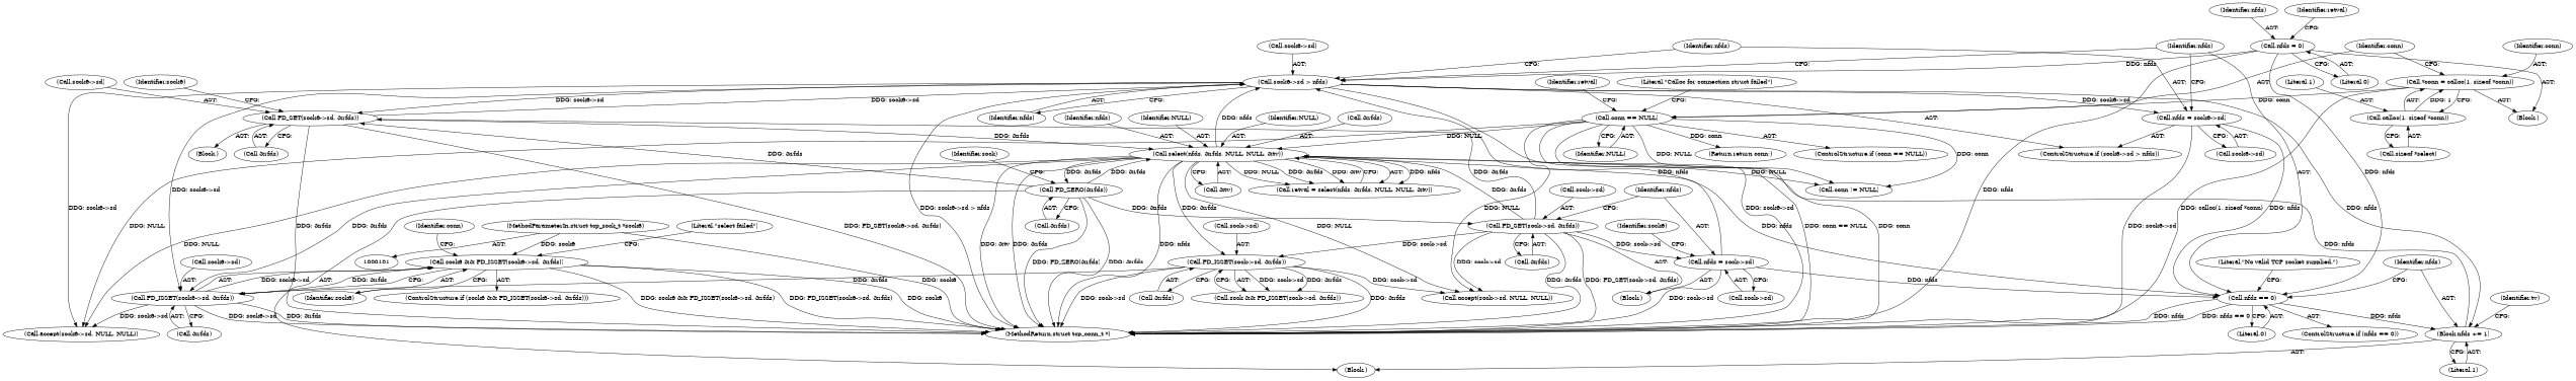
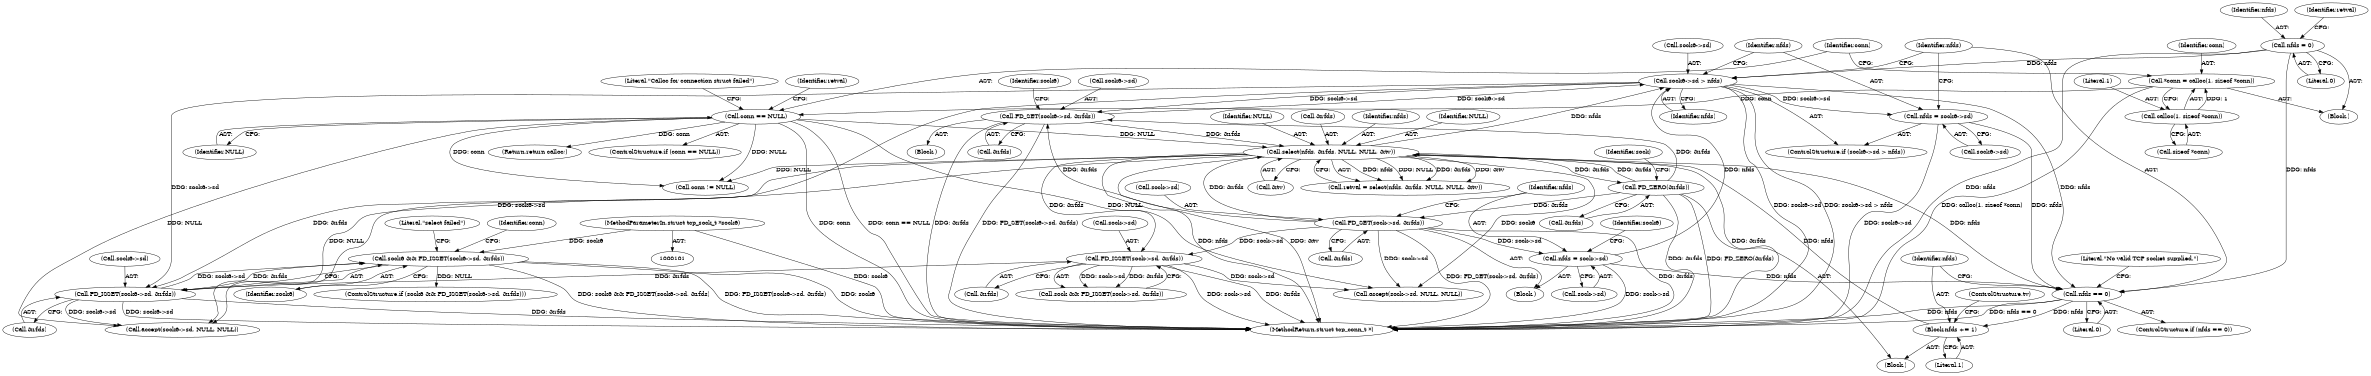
  digraph {
    n1 [label="(Call,sock6 && FD_ISSET(sock6->sd, &rfds))"]
    n2 [label="(Call,FD_ISSET(sock6->sd, &rfds))"]
    n3 [label="(MethodReturn,struct tcp_conn_t *)"]
    n4 [label="(Identifier,sock6)"]
    n5 [label="(ControlStructure,if (sock6 && FD_ISSET(sock6->sd, &rfds)))"]
    n6 [label="(Call,accept(sock6->sd, NULL, NULL))"]
    n7 [label="(Call,&rfds)"]
    n8 [label="(MethodParameterIn,struct tcp_sock_t *sock6)"]
    1000101
    n10 [label="(Call,sock6->sd > nfds)"]
    n11 [label="(Call,FD_SET(sock6->sd, &rfds))"]
    n12 [label="(Call,nfds == 0)"]
    n13 [label="(Call,nfds = sock6->sd)"]
    n14 [label="(ControlStructure,if (sock6->sd > nfds))"]
    n15 [label="(Identifier,nfds)"]
    n16 [label="(Call,select(nfds, &rfds, NULL, NULL, &tv))"]
    n17 [label="(Block,)"]
    n18 [label="(Call,&rfds)"]
    n19 [label="(Block,nfds += 1)"]
    n20 [label="(ControlStructure,if (nfds == 0))"]
    n21 [label="(Literal,0)"]
    n22 [label="(Call,sock6->sd)"]
    n23 [label="(Call,FD_ISSET(sock->sd, &rfds))"]
    n24 [label="(Call,accept(sock->sd, NULL, NULL))"]
    n25 [label="(Call,FD_ZERO(&rfds))"]
    n26 [label="(Call,&tv)"]
    n27 [label="(Call,conn != NULL)"]
    n28 [label="(Call,retval = select(nfds, &rfds, NULL, NULL, &tv))"]
    n29 [label="(Call,FD_SET(sock->sd, &rfds))"]
    n30 [label="(Call,nfds = sock->sd)"]
    n31 [label="(Block,)"]
    n32 [label="(Call,&rfds)"]
    n33 [label="(Call,sock->sd)"]
    n34 [label="(Call,&rfds)"]
    n35 [label="(Call,sock && FD_ISSET(sock->sd, &rfds))"]
    n36 [label="(Block,)"]
    n37 [label="(Call,&rfds)"]
    n38 [label="(Literal,1)"]
    n39 [label="(Call,nfds = 0)"]
    n40 [label="(Block,)"]
    n41 [label="(Literal,0)"]
    n42 [label="(Call,conn == NULL)"]
-   n43 [label="(Return,return conn;)"]
+   n43 [label="(Return,return calloc;)"]
    n44 [label="(ControlStructure,if (conn == NULL))"]
    n45 [label="(Identifier,NULL)"]
    n46 [label="(Call,*conn = calloc(1, sizeof *conn))"]
    n47 [label="(Call,calloc(1, sizeof *conn))"]
-   n48 [label="(Call,sizeof *select)"]
+   n48 [label="(Call,sizeof *conn)"]
    n49 [label="(Identifier,nfds)"]
    n50 [label="(Call,sock6->sd)"]
    n51 [label="(Identifier,sock6)"]
    n52 [label="(Literal,\"Calloc for connection struct failed\")"]
    n53 [label="(Identifier,sock)"]
    n54 [label="(Identifier,NULL)"]
    n55 [label="(Identifier,conn)"]
-   n56 [label="(Identifier,tv)"]
+   n56 [label="(ControlStructure,tv)"]
    n57 [label="(Literal,\"select failed\")"]
    n58 [label="(Identifier,nfds)"]
    n59 [label="(Call,sock6->sd)"]
    n60 [label="(Identifier,nfds)"]
    n61 [label="(Call,sock6->sd)"]
    n62 [label="(Identifier,sock6)"]
    n63 [label="(Call,&rfds)"]
    n64 [label="(Identifier,retval)"]
    n65 [label="(Identifier,conn)"]
    n66 [label="(Identifier,nfds)"]
    n67 [label="(Identifier,nfds)"]
    n68 [label="(Identifier,NULL)"]
    n69 [label="(Identifier,retval)"]
    n70 [label="(Identifier,conn)"]
    n71 [label="(Call,sock->sd)"]
    n72 [label="(Call,sock->sd)"]
    n73 [label="(Literal,1)"]
    n74 [label="(Identifier,nfds)"]
    n75 [label="(Literal,\"No valid TCP socket supplied.\")"]
    n1 -> n2 [label="CFG: "]
    n1 -> n3 [label="DDG: sock6 && FD_ISSET(sock6->sd, &rfds)"]
    n1 -> n3 [label="DDG: FD_ISSET(sock6->sd, &rfds)"]
    n1 -> n3 [label="DDG: sock6"]
    n1 -> n4 [label="CFG: "]
-   n1 -> n5 [label="AST: "]
+   n1 -> n5 [label="DDG: NULL"]
    n2 -> n1 [label="AST: "]
    n2 -> n1 [label="DDG: sock6->sd"]
    n2 -> n1 [label="DDG: &rfds"]
    n2 -> n3 [label="DDG: sock6->sd"]
    n2 -> n3 [label="DDG: &rfds"]
    n2 -> n6 [label="DDG: sock6->sd"]
    n2 -> n7 [label="CFG: "]
    n4 -> n1 [label="AST: "]
    n7 -> n2 [label="AST: "]
    n8 -> n1 [label="DDG: sock6"]
    n8 -> n3 [label="DDG: sock6"]
    n8 -> 1000101 [label="AST: "]
    n10 -> n2 [label="DDG: sock6->sd"]
    n10 -> n3 [label="DDG: sock6->sd"]
    n10 -> n3 [label="DDG: sock6->sd > nfds"]
    n10 -> n6 [label="DDG: sock6->sd"]
    n10 -> n11 [label="DDG: sock6->sd"]
-   n10 -> n19 [label="DDG: nfds"]
+   n10 -> n12 [label="DDG: nfds"]
    n10 -> n13 [label="DDG: sock6->sd"]
    n10 -> n14 [label="AST: "]
    n10 -> n15 [label="CFG: "]
    n11 -> n3 [label="DDG: &rfds"]
    n11 -> n3 [label="DDG: FD_SET(sock6->sd, &rfds)"]
    n11 -> n10 [label="DDG: sock6->sd"]
    n11 -> n16 [label="DDG: &rfds"]
    n11 -> n17 [label="AST: "]
    n11 -> n18 [label="CFG: "]
    n12 -> n3 [label="DDG: nfds == 0"]
    n12 -> n3 [label="DDG: nfds"]
    n12 -> n19 [label="DDG: nfds"]
    n12 -> n20 [label="AST: "]
    n12 -> n21 [label="CFG: "]
    n13 -> n3 [label="DDG: sock6->sd"]
    n13 -> n12 [label="DDG: nfds"]
    n13 -> n14 [label="AST: "]
    n13 -> n22 [label="CFG: "]
    n15 -> n10 [label="AST: "]
    n16 -> n2 [label="DDG: &rfds"]
    n16 -> n3 [label="DDG: nfds"]
    n16 -> n3 [label="DDG: &tv"]
    n16 -> n3 [label="DDG: &rfds"]
    n16 -> n6 [label="DDG: NULL"]
    n16 -> n10 [label="DDG: nfds"]
    n16 -> n12 [label="DDG: nfds"]
    n16 -> n23 [label="DDG: &rfds"]
-   n16 -> n24 [label="DDG: NULL"]
+   n16 -> n24 [label="DDG: sock6"]
    n16 -> n25 [label="DDG: &rfds"]
    n16 -> n26 [label="CFG: "]
    n16 -> n27 [label="DDG: NULL"]
    n16 -> n28 [label="AST: "]
    n16 -> n28 [label="DDG: nfds"]
    n16 -> n28 [label="DDG: NULL"]
    n16 -> n28 [label="DDG: &rfds"]
    n16 -> n28 [label="DDG: &tv"]
    n18 -> n11 [label="AST: "]
    n19 -> n16 [label="DDG: nfds"]
    n19 -> n36 [label="AST: "]
    n19 -> n38 [label="CFG: "]
    n21 -> n12 [label="AST: "]
    n22 -> n13 [label="AST: "]
    n23 -> n2 [label="DDG: &rfds"]
    n23 -> n3 [label="DDG: sock->sd"]
    n23 -> n3 [label="DDG: &rfds"]
    n23 -> n24 [label="DDG: sock->sd"]
    n23 -> n34 [label="CFG: "]
    n23 -> n35 [label="AST: "]
    n23 -> n35 [label="DDG: sock->sd"]
    n23 -> n35 [label="DDG: &rfds"]
    n25 -> n3 [label="DDG: FD_ZERO(&rfds)"]
    n25 -> n3 [label="DDG: &rfds"]
    n25 -> n11 [label="DDG: &rfds"]
    n25 -> n16 [label="DDG: &rfds"]
    n25 -> n29 [label="DDG: &rfds"]
    n25 -> n36 [label="AST: "]
    n25 -> n37 [label="CFG: "]
    n26 -> n16 [label="AST: "]
    n28 -> n16 [label="CFG: "]
    n29 -> n3 [label="DDG: FD_SET(sock->sd, &rfds)"]
    n29 -> n3 [label="DDG: &rfds"]
    n29 -> n11 [label="DDG: &rfds"]
    n29 -> n16 [label="DDG: &rfds"]
    n29 -> n23 [label="DDG: sock->sd"]
    n29 -> n24 [label="DDG: sock->sd"]
    n29 -> n30 [label="DDG: sock->sd"]
    n29 -> n31 [label="AST: "]
    n29 -> n32 [label="CFG: "]
    n30 -> n3 [label="DDG: sock->sd"]
    n30 -> n10 [label="DDG: nfds"]
    n30 -> n12 [label="DDG: nfds"]
    n30 -> n31 [label="AST: "]
    n30 -> n33 [label="CFG: "]
    n32 -> n29 [label="AST: "]
    n33 -> n30 [label="AST: "]
    n34 -> n23 [label="AST: "]
    n35 -> n23 [label="CFG: "]
    n37 -> n25 [label="AST: "]
    n38 -> n19 [label="AST: "]
    n39 -> n3 [label="DDG: nfds"]
    n39 -> n10 [label="DDG: nfds"]
    n39 -> n12 [label="DDG: nfds"]
    n39 -> n40 [label="AST: "]
    n39 -> n41 [label="CFG: "]
    n41 -> n39 [label="AST: "]
    n42 -> n3 [label="DDG: conn == NULL"]
    n42 -> n3 [label="DDG: conn"]
    n42 -> n6 [label="DDG: NULL"]
    n42 -> n16 [label="DDG: NULL"]
    n42 -> n24 [label="DDG: NULL"]
    n42 -> n27 [label="DDG: conn"]
    n42 -> n27 [label="DDG: NULL"]
    n42 -> n43 [label="DDG: conn"]
    n42 -> n44 [label="AST: "]
    n42 -> n45 [label="CFG: "]
    n45 -> n42 [label="AST: "]
    n46 -> n3 [label="DDG: calloc(1, sizeof *conn)"]
    n46 -> n40 [label="AST: "]
    n46 -> n42 [label="DDG: conn"]
    n46 -> n47 [label="CFG: "]
    n47 -> n46 [label="AST: "]
    n47 -> n46 [label="DDG: 1"]
    n47 -> n48 [label="CFG: "]
    n48 -> n47 [label="AST: "]
    n49 -> n10 [label="CFG: "]
    n49 -> n12 [label="AST: "]
    n49 -> n13 [label="CFG: "]
    n50 -> n11 [label="AST: "]
    n51 -> n30 [label="CFG: "]
    n52 -> n42 [label="CFG: "]
    n53 -> n25 [label="CFG: "]
    n54 -> n16 [label="AST: "]
    n55 -> n42 [label="AST: "]
    n55 -> n46 [label="CFG: "]
    n56 -> n19 [label="CFG: "]
    n57 -> n1 [label="CFG: "]
    n58 -> n39 [label="AST: "]
    n59 -> n10 [label="AST: "]
    n60 -> n10 [label="CFG: "]
    n60 -> n13 [label="AST: "]
    n61 -> n2 [label="AST: "]
    n62 -> n11 [label="CFG: "]
    n63 -> n16 [label="AST: "]
    n64 -> n39 [label="CFG: "]
    n65 -> n46 [label="AST: "]
    n66 -> n16 [label="AST: "]
    n67 -> n29 [label="CFG: "]
    n67 -> n30 [label="AST: "]
    n68 -> n16 [label="AST: "]
    n69 -> n42 [label="CFG: "]
    n70 -> n1 [label="CFG: "]
    n71 -> n23 [label="AST: "]
    n72 -> n29 [label="AST: "]
    n73 -> n47 [label="AST: "]
    n74 -> n12 [label="CFG: "]
    n74 -> n19 [label="AST: "]
    n75 -> n12 [label="CFG: "]
  }
